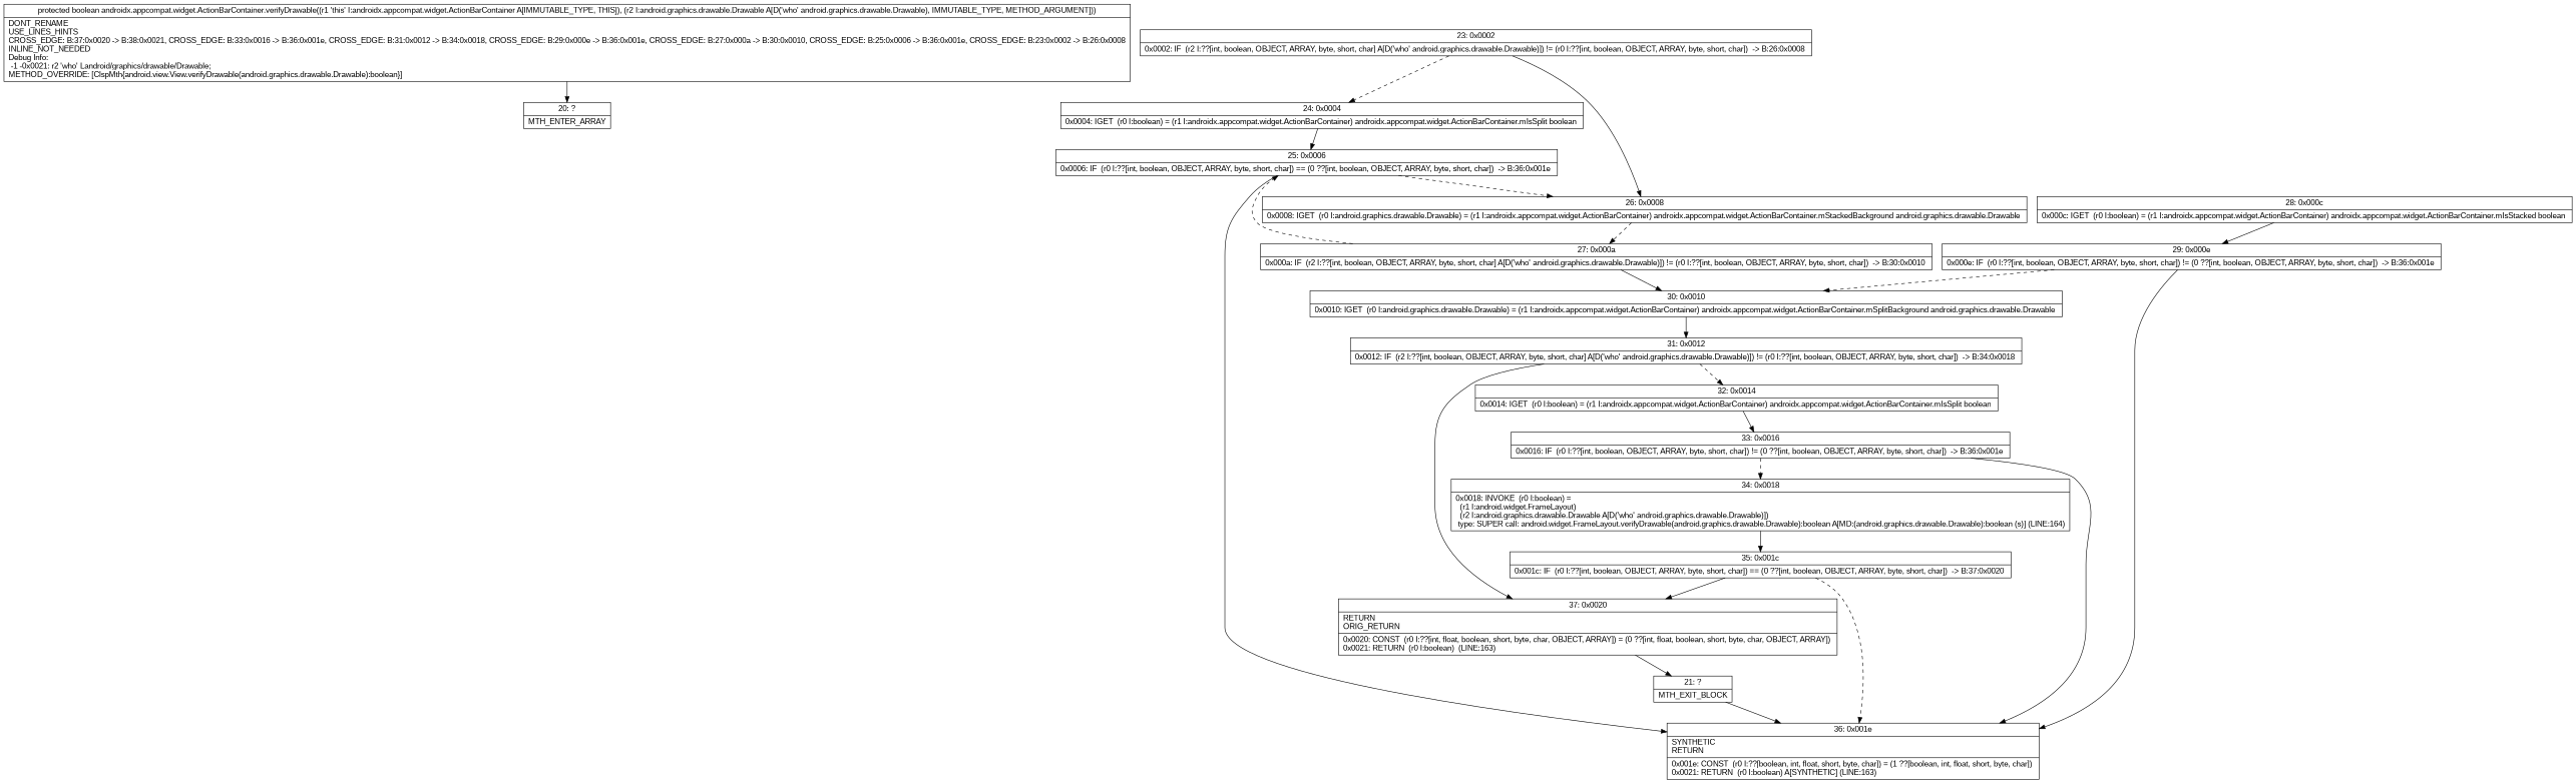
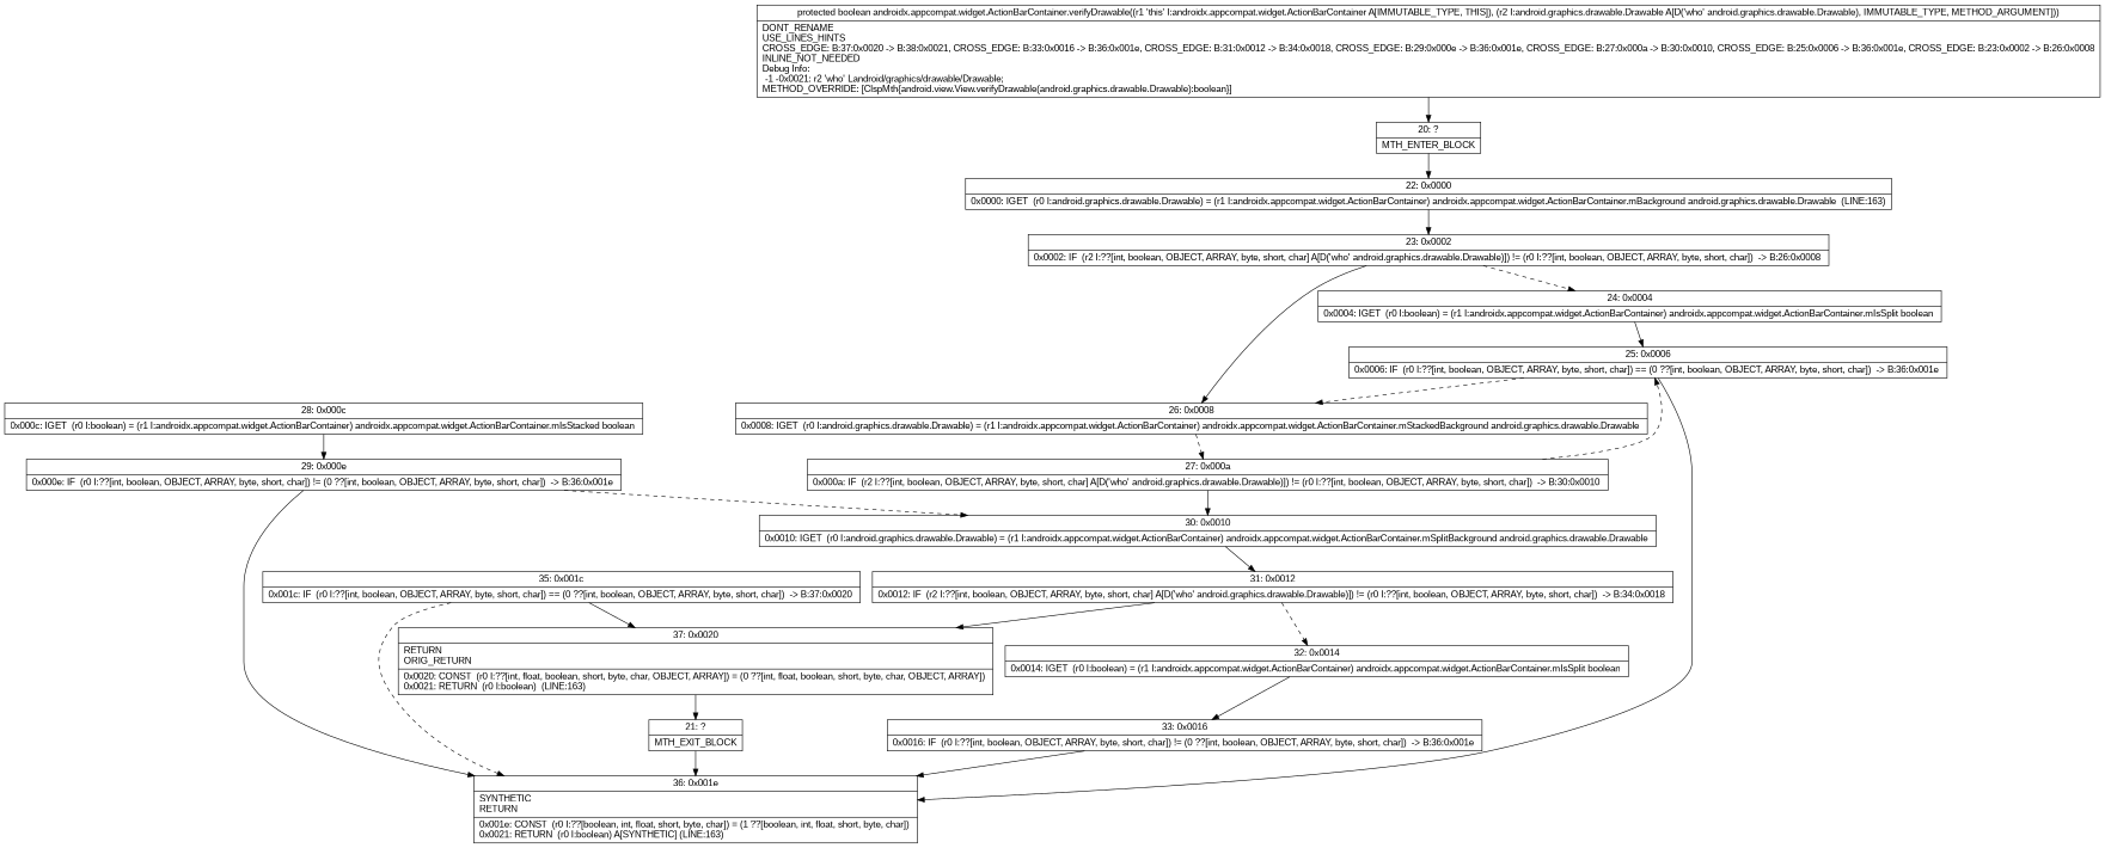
  digraph {
    fontname="Liberation Sans"
    node [fontname="Liberation Sans" shape=record]
    edge [fontname="Liberation Sans"]
-   n1 [label="{20\:\ ?|MTH_ENTER_ARRAY\l}"]
+   n1 [label="{20\:\ ?|MTH_ENTER_BLOCK\l}"]
+   n2 [label="{22\:\ 0x0000|0x0000: IGET  (r0 I:android.graphics.drawable.Drawable) = (r1 I:androidx.appcompat.widget.ActionBarContainer) androidx.appcompat.widget.ActionBarContainer.mBackground android.graphics.drawable.Drawable  (LINE:163)\l}"]
    n3 [label="{23\:\ 0x0002|0x0002: IF  (r2 I:??[int, boolean, OBJECT, ARRAY, byte, short, char] A[D('who' android.graphics.drawable.Drawable)]) != (r0 I:??[int, boolean, OBJECT, ARRAY, byte, short, char])  \-\> B:26:0x0008 \l}"]
    n4 [label="{24\:\ 0x0004|0x0004: IGET  (r0 I:boolean) = (r1 I:androidx.appcompat.widget.ActionBarContainer) androidx.appcompat.widget.ActionBarContainer.mIsSplit boolean \l}"]
    n5 [label="{26\:\ 0x0008|0x0008: IGET  (r0 I:android.graphics.drawable.Drawable) = (r1 I:androidx.appcompat.widget.ActionBarContainer) androidx.appcompat.widget.ActionBarContainer.mStackedBackground android.graphics.drawable.Drawable \l}"]
    n6 [label="{25\:\ 0x0006|0x0006: IF  (r0 I:??[int, boolean, OBJECT, ARRAY, byte, short, char]) == (0 ??[int, boolean, OBJECT, ARRAY, byte, short, char])  \-\> B:36:0x001e \l}"]
    n7 [label="{27\:\ 0x000a|0x000a: IF  (r2 I:??[int, boolean, OBJECT, ARRAY, byte, short, char] A[D('who' android.graphics.drawable.Drawable)]) != (r0 I:??[int, boolean, OBJECT, ARRAY, byte, short, char])  \-\> B:30:0x0010 \l}"]
    n8 [label="{36\:\ 0x001e|SYNTHETIC\lRETURN\l|0x001e: CONST  (r0 I:??[boolean, int, float, short, byte, char]) = (1 ??[boolean, int, float, short, byte, char]) \l0x0021: RETURN  (r0 I:boolean) A[SYNTHETIC] (LINE:163)\l}"]
    n9 [label="{21\:\ ?|MTH_EXIT_BLOCK\l}"]
    n10 [label="{30\:\ 0x0010|0x0010: IGET  (r0 I:android.graphics.drawable.Drawable) = (r1 I:androidx.appcompat.widget.ActionBarContainer) androidx.appcompat.widget.ActionBarContainer.mSplitBackground android.graphics.drawable.Drawable \l}"]
    n11 [label="{28\:\ 0x000c|0x000c: IGET  (r0 I:boolean) = (r1 I:androidx.appcompat.widget.ActionBarContainer) androidx.appcompat.widget.ActionBarContainer.mIsStacked boolean \l}"]
    n12 [label="{29\:\ 0x000e|0x000e: IF  (r0 I:??[int, boolean, OBJECT, ARRAY, byte, short, char]) != (0 ??[int, boolean, OBJECT, ARRAY, byte, short, char])  \-\> B:36:0x001e \l}"]
    n13 [label="{31\:\ 0x0012|0x0012: IF  (r2 I:??[int, boolean, OBJECT, ARRAY, byte, short, char] A[D('who' android.graphics.drawable.Drawable)]) != (r0 I:??[int, boolean, OBJECT, ARRAY, byte, short, char])  \-\> B:34:0x0018 \l}"]
    n14 [label="{32\:\ 0x0014|0x0014: IGET  (r0 I:boolean) = (r1 I:androidx.appcompat.widget.ActionBarContainer) androidx.appcompat.widget.ActionBarContainer.mIsSplit boolean \l}"]
    n15 [label="{37\:\ 0x0020|RETURN\lORIG_RETURN\l|0x0020: CONST  (r0 I:??[int, float, boolean, short, byte, char, OBJECT, ARRAY]) = (0 ??[int, float, boolean, short, byte, char, OBJECT, ARRAY]) \l0x0021: RETURN  (r0 I:boolean)  (LINE:163)\l}"]
    n16 [label="{33\:\ 0x0016|0x0016: IF  (r0 I:??[int, boolean, OBJECT, ARRAY, byte, short, char]) != (0 ??[int, boolean, OBJECT, ARRAY, byte, short, char])  \-\> B:36:0x001e \l}"]
-   n17 [label="{34\:\ 0x0018|0x0018: INVOKE  (r0 I:boolean) = \l  (r1 I:android.widget.FrameLayout)\l  (r2 I:android.graphics.drawable.Drawable A[D('who' android.graphics.drawable.Drawable)])\l type: SUPER call: android.widget.FrameLayout.verifyDrawable(android.graphics.drawable.Drawable):boolean A[MD:(android.graphics.drawable.Drawable):boolean (s)] (LINE:164)\l}"]
    n18 [label="{35\:\ 0x001c|0x001c: IF  (r0 I:??[int, boolean, OBJECT, ARRAY, byte, short, char]) == (0 ??[int, boolean, OBJECT, ARRAY, byte, short, char])  \-\> B:37:0x0020 \l}"]
    n19 [label="{protected boolean androidx.appcompat.widget.ActionBarContainer.verifyDrawable((r1 'this' I:androidx.appcompat.widget.ActionBarContainer A[IMMUTABLE_TYPE, THIS]), (r2 I:android.graphics.drawable.Drawable A[D('who' android.graphics.drawable.Drawable), IMMUTABLE_TYPE, METHOD_ARGUMENT]))  | DONT_RENAME\lUSE_LINES_HINTS\lCROSS_EDGE: B:37:0x0020 \-\> B:38:0x0021, CROSS_EDGE: B:33:0x0016 \-\> B:36:0x001e, CROSS_EDGE: B:31:0x0012 \-\> B:34:0x0018, CROSS_EDGE: B:29:0x000e \-\> B:36:0x001e, CROSS_EDGE: B:27:0x000a \-\> B:30:0x0010, CROSS_EDGE: B:25:0x0006 \-\> B:36:0x001e, CROSS_EDGE: B:23:0x0002 \-\> B:26:0x0008\lINLINE_NOT_NEEDED\lDebug Info:\l  \-1 \-0x0021: r2 'who' Landroid\/graphics\/drawable\/Drawable;\lMETHOD_OVERRIDE: [ClspMth\{android.view.View.verifyDrawable(android.graphics.drawable.Drawable):boolean\}]\l}"]
+   n1 -> n2
+   n2 -> n3
    n3 -> n4 [style=dashed]
    n3 -> n5
    n4 -> n6
    n5 -> n7 [style=dashed]
    n6 -> n5 [style=dashed]
    n6 -> n8
    n7 -> n6 [style=dashed]
    n7 -> n10
    n9 -> n8
    n10 -> n13
    n11 -> n12
    n12 -> n8
    n12 -> n10 [style=dashed]
    n13 -> n14 [style=dashed]
    n13 -> n15
    n14 -> n16
    n15 -> n9
    n16 -> n8
-   n16 -> n17 [style=dashed]
-   n17 -> n18
    n18 -> n8 [style=dashed]
    n18 -> n15
    n19 -> n1
  }
